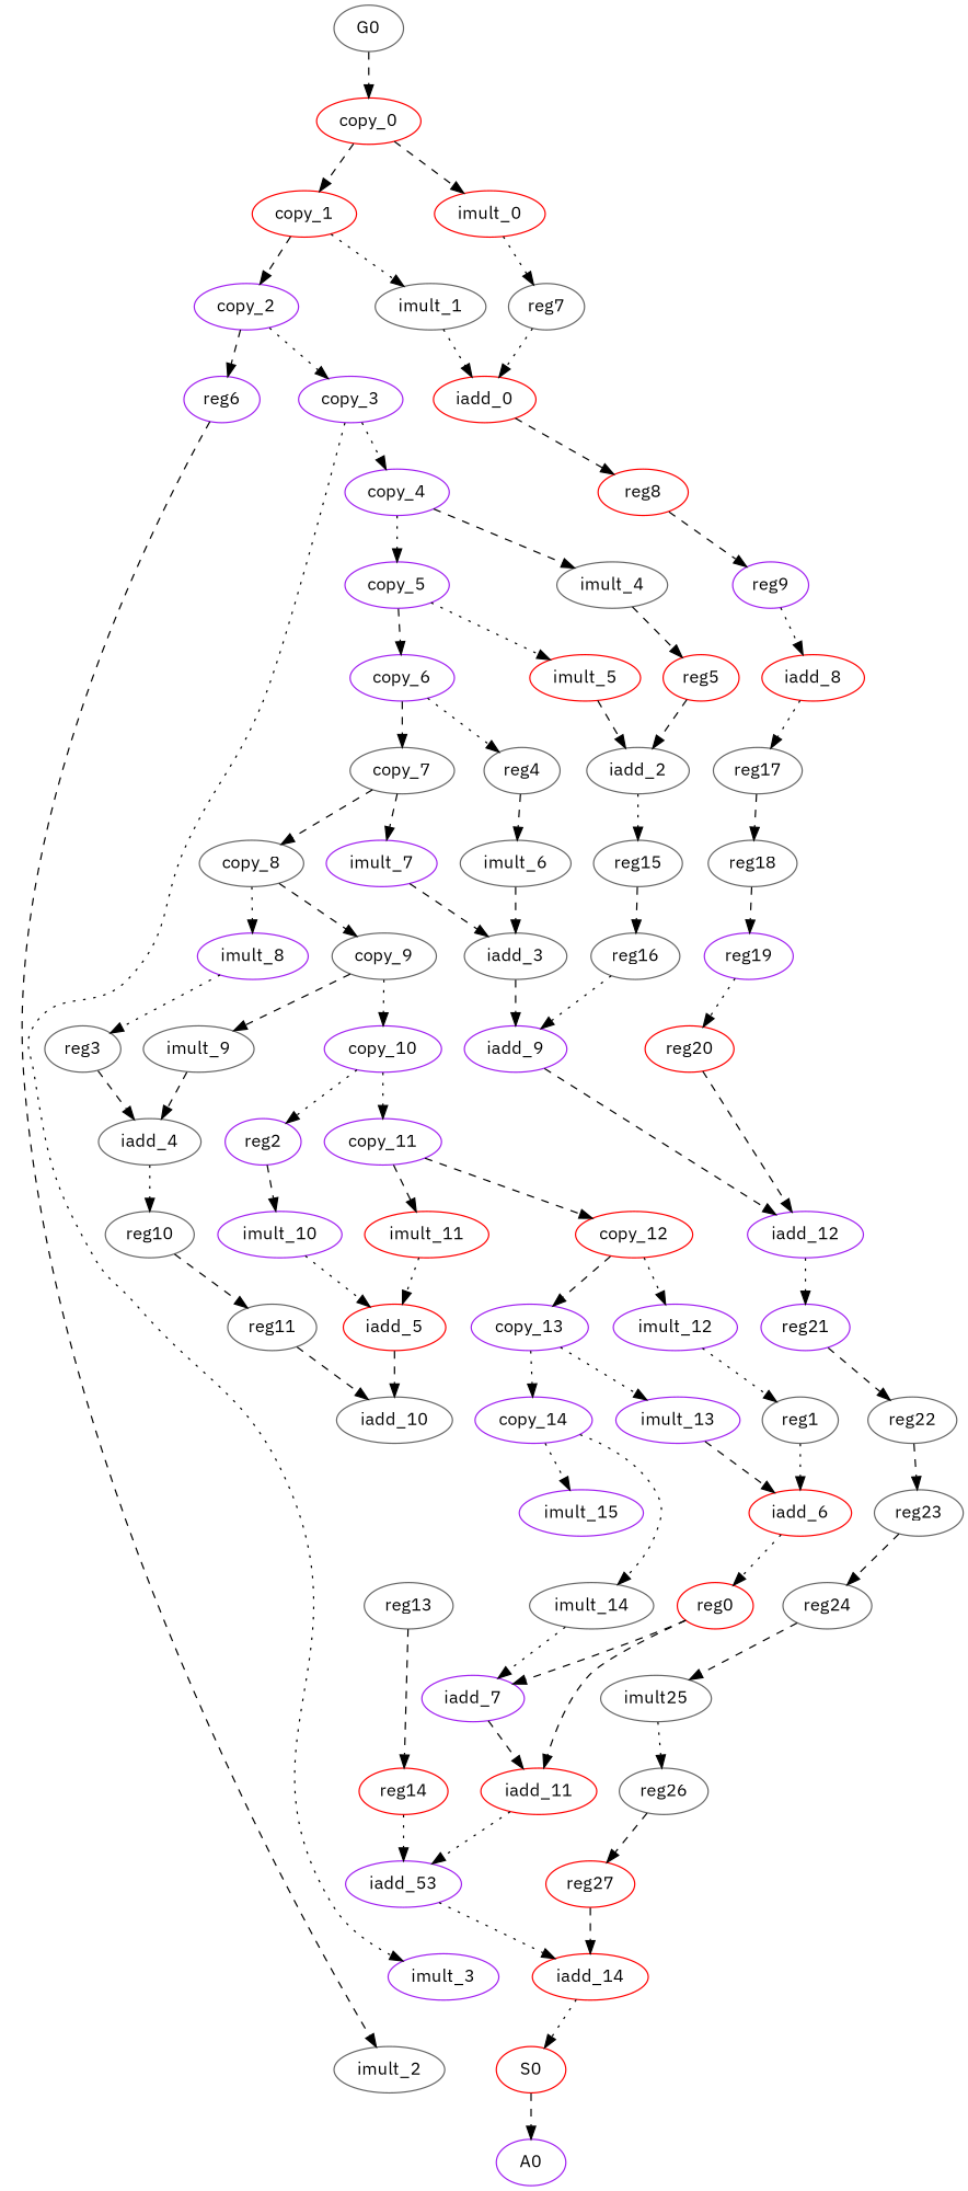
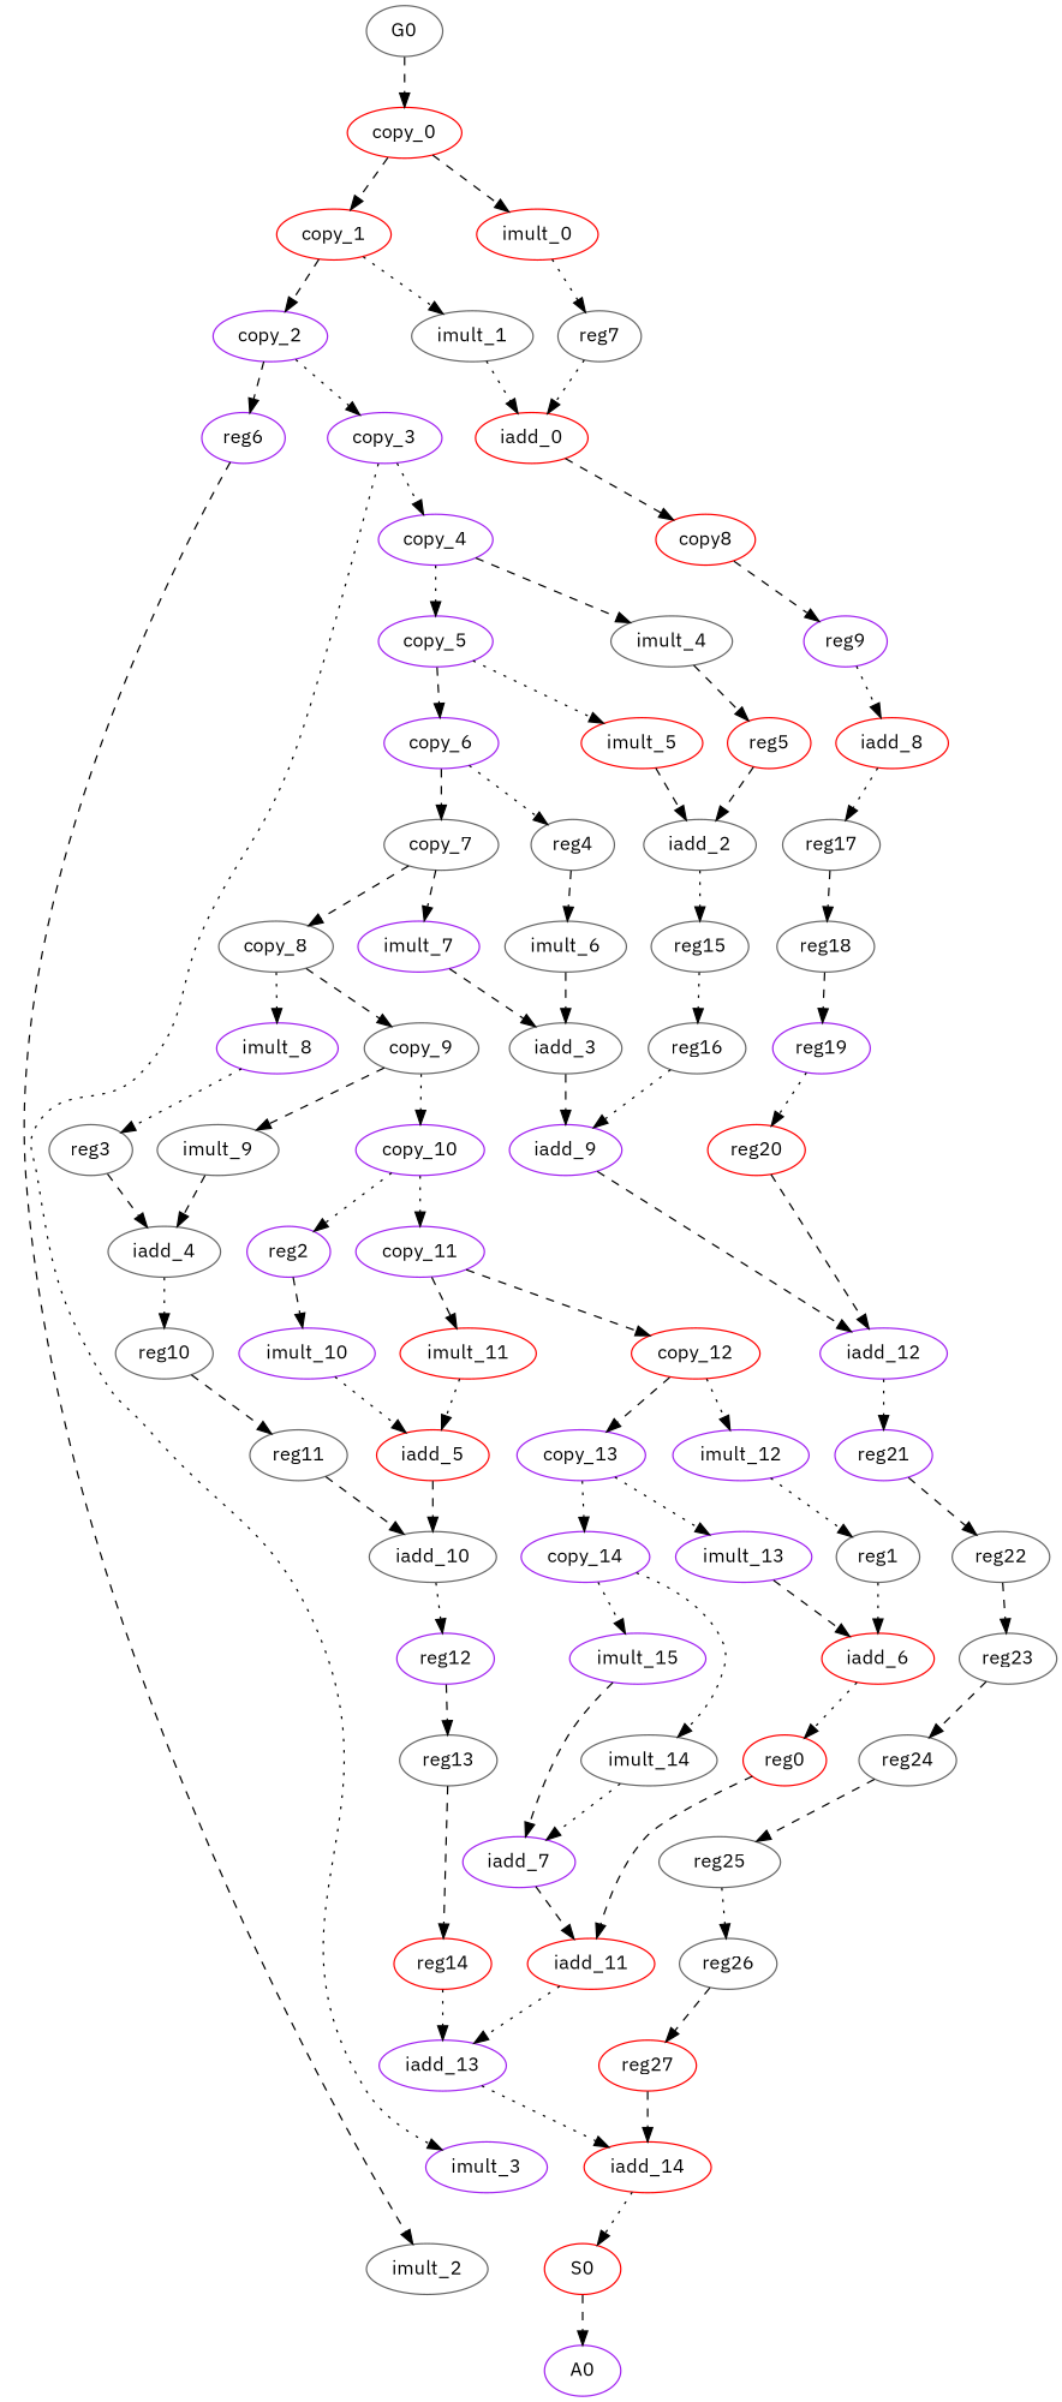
  digraph {
    fontname="IBM Plex Sans"
    node [color=gray40 fontname="IBM Plex Sans"]
    edge [fontname="IBM Plex Sans" style=dashed weight=0]
    copy_0 [color=red]
    G0
    copy_1 [color=red]
    imult_0 [color=red]
    imult_1
    copy_2 [color=purple]
    reg7
    copy_10 [color=purple]
    copy_11 [color=purple]
    reg2 [color=purple]
    imult_11 [color=red]
    copy_12 [color=red]
    imult_10 [color=purple]
    iadd_5 [color=red]
    imult_12 [color=purple]
    copy_13 [color=purple]
    copy_3 [color=purple]
    copy_4 [color=purple]
    imult_3 [color=purple]
    imult_4
    copy_5 [color=purple]
    reg5 [color=red]
    imult_5 [color=red]
    copy_6 [color=purple]
    iadd_10
+   reg12 [color=purple]
    iadd_7 [color=purple]
    iadd_11 [color=red]
-   iadd_13 [color=purple label=iadd_53]
+   iadd_13 [color=purple]
    iadd_14 [color=red]
    reg13
    S0 [color=red]
    A0 [color=purple]
    imult_7 [color=purple]
    copy_7
    copy_8
    iadd_3
    imult_8 [color=purple]
    copy_9
    iadd_9 [color=purple]
    reg3
    imult_9
    iadd_0 [color=red]
-   reg8 [color=red]
+   reg8 [color=red label=copy8]
    reg9 [color=purple]
    iadd_8 [color=red]
    iadd_12 [color=purple]
    reg21 [color=purple]
    reg22
    imult_6
    reg17
    reg18
    reg14 [color=red]
    reg23
    iadd_2
    reg15
    reg16
    reg1
    iadd_6 [color=red]
    reg0 [color=red]
    iadd_4
    reg10
    reg11
    imult_13 [color=purple]
    imult_14
    reg6 [color=purple]
    reg4
    imult_15 [color=purple]
    copy_14 [color=purple]
    reg19 [color=purple]
    imult_2
    reg20 [color=red]
    reg24
-   reg25 [label=imult25]
+   reg25
    reg26
    reg27 [color=red]
    copy_0 -> copy_1
    copy_0 -> imult_0
    G0 -> copy_0
    copy_1 -> imult_1 [style=dotted]
    copy_1 -> copy_2
    imult_0 -> reg7 [style=dotted]
    imult_1 -> iadd_0 [style=dotted]
    copy_2 -> copy_3 [style=dotted]
    copy_2 -> reg6
    reg7 -> iadd_0 [style=dotted]
    copy_10 -> copy_11 [style=dotted weight=1]
    copy_10 -> reg2 [style=dotted]
    copy_11 -> imult_11
    copy_11 -> copy_12
    reg2 -> imult_10
    imult_11 -> iadd_5 [style=dotted]
    copy_12 -> imult_12 [style=dotted]
    copy_12 -> copy_13
    imult_10 -> iadd_5 [style=dotted]
    iadd_5 -> iadd_10 [weight=1]
    imult_12 -> reg1 [style=dotted]
    copy_13 -> imult_13 [style=dotted]
    copy_13 -> copy_14 [style=dotted]
    copy_3 -> copy_4 [style=dotted]
    copy_3 -> imult_3 [style=dotted]
    copy_4 -> imult_4
    copy_4 -> copy_5 [style=dotted weight=2]
    imult_4 -> reg5
    copy_5 -> imult_5 [style=dotted]
    copy_5 -> copy_6
    reg5 -> iadd_2
    imult_5 -> iadd_2
    copy_6 -> copy_7 [weight=1]
    copy_6 -> reg4 [style=dotted]
+   iadd_10 -> reg12 [style=dotted]
+   reg12 -> reg13
    iadd_7 -> iadd_11
    iadd_11 -> iadd_13 [style=dotted]
    iadd_13 -> iadd_14 [style=dotted]
    iadd_14 -> S0 [style=dotted]
    reg13 -> reg14
    S0 -> A0
    imult_7 -> iadd_3
    copy_7 -> imult_7
    copy_7 -> copy_8
    copy_8 -> imult_8 [style=dotted]
    copy_8 -> copy_9
    iadd_3 -> iadd_9 [weight=3]
    imult_8 -> reg3 [style=dotted]
    copy_9 -> copy_10 [style=dotted]
    copy_9 -> imult_9
    iadd_9 -> iadd_12
    reg3 -> iadd_4
    imult_9 -> iadd_4
    iadd_0 -> reg8
    reg8 -> reg9
    reg9 -> iadd_8 [style=dotted]
    iadd_8 -> reg17 [style=dotted]
    iadd_12 -> reg21 [style=dotted weight=2]
    reg21 -> reg22
    reg22 -> reg23
    imult_6 -> iadd_3
    reg17 -> reg18
    reg18 -> reg19
    reg14 -> iadd_13 [style=dotted weight=3]
    reg23 -> reg24
    iadd_2 -> reg15 [style=dotted weight=1]
-   reg15 -> reg16
+   reg15 -> reg16 [style=dotted]
    reg16 -> iadd_9 [style=dotted]
    reg1 -> iadd_6 [style=dotted weight=2]
    iadd_6 -> reg0 [style=dotted]
    reg0 -> iadd_11
    iadd_4 -> reg10 [style=dotted weight=1]
    reg10 -> reg11
    reg11 -> iadd_10
    imult_13 -> iadd_6
    imult_14 -> iadd_7 [style=dotted]
    reg6 -> imult_2
    reg4 -> imult_6
-   reg0 -> iadd_7
+   imult_15 -> iadd_7
    copy_14 -> imult_14 [style=dotted]
    copy_14 -> imult_15 [style=dotted]
    reg19 -> reg20 [style=dotted]
    reg20 -> iadd_12
    reg24 -> reg25
    reg25 -> reg26 [style=dotted]
    reg26 -> reg27
    reg27 -> iadd_14 [weight=2]
  }
